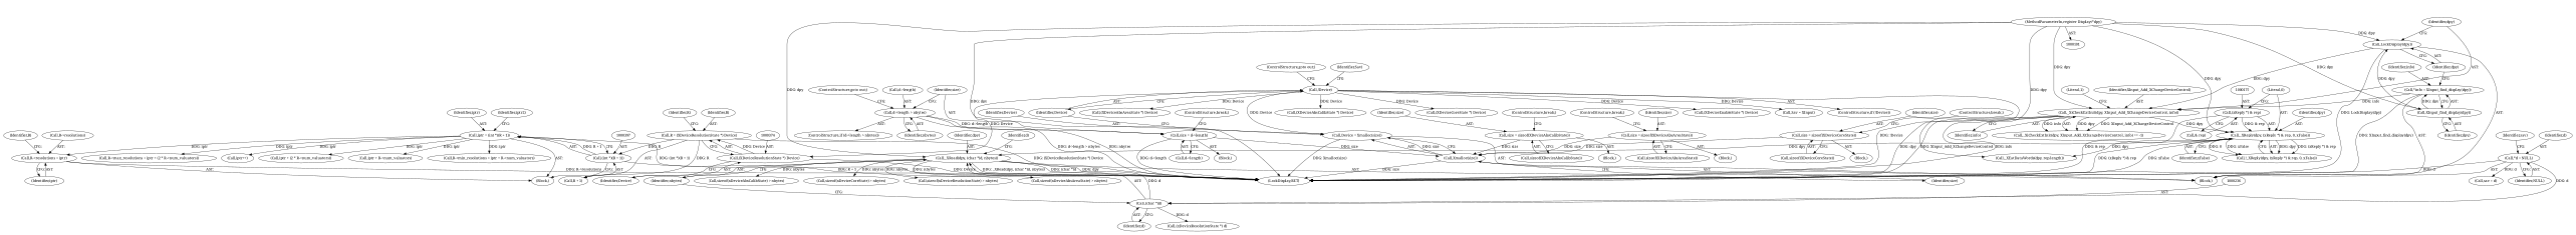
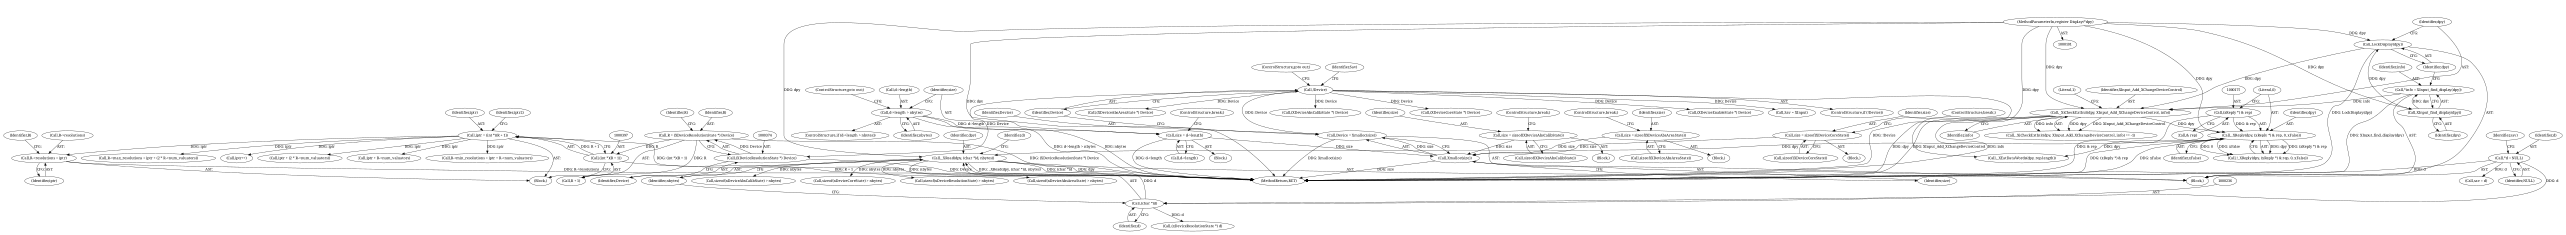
  digraph {
    fontname="Noto Serif"
    node [fontname="Noto Serif"]
    edge [fontname="Noto Serif"]
    n1 [label="(Call,R->resolutions = iptr)"]
    n2 [label="(Block,)"]
-   n3 [label="(LockDisplay,RET)"]
+   n3 [label="(MethodReturn,RET)"]
    n4 [label="(Identifier,iptr)"]
    n5 [label="(Call,iptr = (int *)(R + 1))"]
    n6 [label="(Call,(int *)(R + 1))"]
    n7 [label="(Call,R->max_resolutions = iptr + (2 * R->num_valuators))"]
    n8 [label="(Call,iptr++)"]
    n9 [label="(Call,iptr + (2 * R->num_valuators))"]
    n10 [label="(Call,iptr + R->num_valuators)"]
    n11 [label="(Call,R->min_resolutions = iptr + R->num_valuators)"]
    n12 [label="(Call,R + 1)"]
    n13 [label="(Call,R = (XDeviceResolutionState *) Device)"]
    n14 [label="(Call,(XDeviceResolutionState *) Device)"]
    n15 [label="(Identifier,Device)"]
    n16 [label="(Call,!Device)"]
    n17 [label="(Call,(XDeviceEnableState *) Device)"]
    n18 [label="(Call,Sav = XInput)"]
    n19 [label="(ControlStructure,if (!Device))"]
    n20 [label="(Call,(XDeviceCoreState *) Device)"]
    n21 [label="(Identifier,Device)"]
    n22 [label="(Call,(XDeviceAbsAreaState *) Device)"]
    n23 [label="(Call,(XDeviceAbsCalibState *) Device)"]
    n24 [label="(Call,Device = Xmalloc(size))"]
    n25 [label="(Call,Xmalloc(size))"]
    n26 [label="(Block,)"]
    n27 [label="(Identifier,size)"]
    n28 [label="(Call,size = sizeof(XDeviceAbsCalibState))"]
    n29 [label="(Call,sizeof(XDeviceAbsCalibState))"]
    n30 [label="(Block,)"]
    n31 [label="(Call,size = sizeof(XDeviceAbsAreaState))"]
    n32 [label="(Block,)"]
    n33 [label="(Call,sizeof(XDeviceAbsAreaState))"]
    n34 [label="(Call,size = sizeof(XDeviceCoreState))"]
    n35 [label="(Call,sizeof(XDeviceCoreState))"]
    n36 [label="(Block,)"]
    n37 [label="(Call,size = d->length)"]
    n38 [label="(Block,)"]
    n39 [label="(Call,d->length)"]
    n40 [label="(Call,d->length > nbytes)"]
    n41 [label="(ControlStructure,if (d->length > nbytes))"]
    n42 [label="(Identifier,nbytes)"]
    n43 [label="(Call,_XRead(dpy, (char *)d, nbytes))"]
    n44 [label="(Call,sizeof(xDeviceAbsCalibState) > nbytes)"]
    n45 [label="(Call,sizeof(xDeviceCoreState) > nbytes)"]
    n46 [label="(Call,sizeof(xDeviceResolutionState) > nbytes)"]
    n47 [label="(Call,sizeof(xDeviceAbsAreaState) > nbytes)"]
    n48 [label="(Identifier,nbytes)"]
    n49 [label="(Call,(char *)d)"]
    n50 [label="(Call,_XReply(dpy, (xReply *) & rep, 0, xFalse))"]
    n51 [label="(Identifier,xFalse)"]
    n52 [label="(Call,_XEatDataWords(dpy, rep.length))"]
    n53 [label="(Call,!_XReply(dpy, (xReply *) & rep, 0, xFalse))"]
    n54 [label="(Call,_XiCheckExtInit(dpy, XInput_Add_XChangeDeviceControl, info))"]
    n55 [label="(Call,_XiCheckExtInit(dpy, XInput_Add_XChangeDeviceControl, info) == -1)"]
    n56 [label="(Identifier,info)"]
    n57 [label="(Call,LockDisplay(dpy))"]
    n58 [label="(Identifier,dpy)"]
    n59 [label="(Call,*info = XInput_find_display(dpy))"]
    n60 [label="(Call,XInput_find_display(dpy))"]
    n61 [label="(Identifier,dpy)"]
    n62 [label="(MethodParameterIn,register Display\t*dpy)"]
    1000101
    n64 [label="(Call,(xReply *) & rep)"]
    n65 [label="(Call,& rep)"]
    n66 [label="(Identifier,d)"]
    n67 [label="(Call,(xDeviceResolutionState *) d)"]
    n68 [label="(Call,*d = NULL)"]
    n69 [label="(Call,sav = d)"]
    n70 [label="(Identifier,NULL)"]
    n71 [label="(Identifier,XInput_Add_XChangeDeviceControl)"]
    n72 [label="(Identifier,d)"]
    n73 [label="(Identifier,R)"]
    n74 [label="(Identifier,dpy)"]
    n75 [label="(ControlStructure,goto out;)"]
    n76 [label="(ControlStructure,break;)"]
    n77 [label="(Identifier,Device)"]
    n78 [label="(Identifier,info)"]
    n79 [label="(Identifier,size)"]
    n80 [label="(Identifier,size)"]
    n81 [label="(Literal,1)"]
    n82 [label="(Identifier,size)"]
    n83 [label="(Identifier,iptr)"]
    n84 [label="(ControlStructure,break;)"]
    n85 [label="(Call,R->resolutions)"]
    n86 [label="(Identifier,sav)"]
    n87 [label="(Identifier,Sav)"]
    n88 [label="(Identifier,dpy)"]
    n89 [label="(Call,d->length)"]
    n90 [label="(Identifier,R)"]
    n91 [label="(Identifier,iptr2)"]
    n92 [label="(Identifier,R)"]
    n93 [label="(Literal,0)"]
    n94 [label="(ControlStructure,break;)"]
    n95 [label="(Identifier,dpy)"]
    n96 [label="(ControlStructure,break;)"]
    n97 [label="(Identifier,d)"]
    n98 [label="(Identifier,size)"]
    n99 [label="(ControlStructure,goto out;)"]
    1000397
    1000374
    1000175
    1000236
    n1 -> n2 [label="AST: "]
    n1 -> n3 [label="DDG: R->resolutions"]
    n1 -> n4 [label="CFG: "]
    n4 -> n1 [label="AST: "]
    n5 -> n1 [label="DDG: iptr"]
    n5 -> n2 [label="AST: "]
    n5 -> n3 [label="DDG: (int *)(R + 1)"]
    n5 -> n6 [label="CFG: "]
    n5 -> n7 [label="DDG: iptr"]
    n5 -> n8 [label="DDG: iptr"]
    n5 -> n9 [label="DDG: iptr"]
    n5 -> n10 [label="DDG: iptr"]
    n5 -> n11 [label="DDG: iptr"]
    n6 -> n3 [label="DDG: R + 1"]
    n6 -> n5 [label="AST: "]
    n6 -> n5 [label="DDG: R + 1"]
    n6 -> n12 [label="CFG: "]
    n12 -> n6 [label="AST: "]
    n13 -> n2 [label="AST: "]
    n13 -> n3 [label="DDG: (XDeviceResolutionState *) Device"]
    n13 -> n6 [label="DDG: R"]
    n13 -> n12 [label="DDG: R"]
    n13 -> n14 [label="CFG: "]
    n14 -> n3 [label="DDG: Device"]
    n14 -> n13 [label="AST: "]
    n14 -> n13 [label="DDG: Device"]
    n14 -> n15 [label="CFG: "]
    n15 -> n14 [label="AST: "]
    n16 -> n3 [label="DDG: !Device"]
    n16 -> n14 [label="DDG: Device"]
    n16 -> n17 [label="DDG: Device"]
    n16 -> n18 [label="DDG: Device"]
    n16 -> n19 [label="AST: "]
    n16 -> n20 [label="DDG: Device"]
    n16 -> n21 [label="CFG: "]
    n16 -> n22 [label="DDG: Device"]
    n16 -> n23 [label="DDG: Device"]
    n21 -> n16 [label="AST: "]
    n21 -> n24 [label="CFG: "]
    n24 -> n3 [label="DDG: Xmalloc(size)"]
    n24 -> n16 [label="DDG: Device"]
    n24 -> n25 [label="CFG: "]
    n24 -> n26 [label="AST: "]
    n25 -> n3 [label="DDG: size"]
    n25 -> n24 [label="AST: "]
    n25 -> n24 [label="DDG: size"]
    n25 -> n27 [label="CFG: "]
    n27 -> n25 [label="AST: "]
    n28 -> n25 [label="DDG: size"]
    n28 -> n29 [label="CFG: "]
    n28 -> n30 [label="AST: "]
    n29 -> n28 [label="AST: "]
    n31 -> n25 [label="DDG: size"]
    n31 -> n32 [label="AST: "]
    n31 -> n33 [label="CFG: "]
    n33 -> n31 [label="AST: "]
    n34 -> n25 [label="DDG: size"]
    n34 -> n35 [label="CFG: "]
    n34 -> n36 [label="AST: "]
    n35 -> n34 [label="AST: "]
    n37 -> n3 [label="DDG: d->length"]
    n37 -> n25 [label="DDG: size"]
    n37 -> n38 [label="AST: "]
    n37 -> n39 [label="CFG: "]
    n39 -> n37 [label="AST: "]
    n40 -> n3 [label="DDG: nbytes"]
    n40 -> n3 [label="DDG: d->length > nbytes"]
    n40 -> n37 [label="DDG: d->length"]
    n40 -> n41 [label="AST: "]
    n40 -> n42 [label="CFG: "]
    n42 -> n40 [label="AST: "]
    n43 -> n3 [label="DDG: _XRead(dpy, (char *)d, nbytes)"]
    n43 -> n3 [label="DDG: (char *)d"]
    n43 -> n3 [label="DDG: dpy"]
    n43 -> n26 [label="AST: "]
    n43 -> n44 [label="DDG: nbytes"]
    n43 -> n45 [label="DDG: nbytes"]
    n43 -> n46 [label="DDG: nbytes"]
    n43 -> n47 [label="DDG: nbytes"]
    n43 -> n48 [label="CFG: "]
    n48 -> n43 [label="AST: "]
    n48 -> n49 [label="CFG: "]
    n49 -> n43 [label="AST: "]
    n49 -> n43 [label="DDG: d"]
    n49 -> n66 [label="CFG: "]
    n49 -> n67 [label="DDG: d"]
    n50 -> n3 [label="DDG: xFalse"]
    n50 -> n3 [label="DDG: (xReply *) & rep"]
    n50 -> n43 [label="DDG: dpy"]
    n50 -> n51 [label="CFG: "]
    n50 -> n52 [label="DDG: dpy"]
    n50 -> n53 [label="AST: "]
    n50 -> n53 [label="DDG: dpy"]
    n50 -> n53 [label="DDG: (xReply *) & rep"]
    n50 -> n53 [label="DDG: 0"]
    n50 -> n53 [label="DDG: xFalse"]
    n51 -> n50 [label="AST: "]
    n53 -> n50 [label="CFG: "]
    n54 -> n3 [label="DDG: dpy"]
    n54 -> n3 [label="DDG: XInput_Add_XChangeDeviceControl"]
    n54 -> n3 [label="DDG: info"]
    n54 -> n50 [label="DDG: dpy"]
    n54 -> n55 [label="AST: "]
    n54 -> n55 [label="DDG: dpy"]
    n54 -> n55 [label="DDG: XInput_Add_XChangeDeviceControl"]
    n54 -> n55 [label="DDG: info"]
    n54 -> n56 [label="CFG: "]
    n56 -> n54 [label="AST: "]
    n57 -> n3 [label="DDG: LockDisplay(dpy)"]
    n57 -> n26 [label="AST: "]
    n57 -> n54 [label="DDG: dpy"]
    n57 -> n58 [label="CFG: "]
    n58 -> n57 [label="AST: "]
    n58 -> n59 [label="CFG: "]
    n59 -> n3 [label="DDG: XInput_find_display(dpy)"]
    n59 -> n26 [label="AST: "]
    n59 -> n54 [label="DDG: info"]
    n59 -> n60 [label="CFG: "]
    n60 -> n57 [label="DDG: dpy"]
    n60 -> n59 [label="AST: "]
    n60 -> n59 [label="DDG: dpy"]
    n60 -> n61 [label="CFG: "]
    n61 -> n60 [label="AST: "]
    n62 -> n3 [label="DDG: dpy"]
    n62 -> n43 [label="DDG: dpy"]
    n62 -> n50 [label="DDG: dpy"]
    n62 -> n52 [label="DDG: dpy"]
    n62 -> n54 [label="DDG: dpy"]
    n62 -> n57 [label="DDG: dpy"]
    n62 -> n60 [label="DDG: dpy"]
    n62 -> 1000101 [label="AST: "]
    n64 -> n3 [label="DDG: & rep"]
    n64 -> n50 [label="AST: "]
    n64 -> n50 [label="DDG: & rep"]
    n64 -> n65 [label="CFG: "]
    n65 -> n64 [label="AST: "]
    n66 -> n49 [label="AST: "]
    n68 -> n3 [label="DDG: d"]
    n68 -> n26 [label="AST: "]
    n68 -> n49 [label="DDG: d"]
    n68 -> n69 [label="DDG: d"]
    n68 -> n70 [label="CFG: "]
    n70 -> n68 [label="AST: "]
    n71 -> n54 [label="AST: "]
    n72 -> n68 [label="AST: "]
    n73 -> n13 [label="CFG: "]
    n74 -> n54 [label="AST: "]
    n74 -> n57 [label="CFG: "]
    n75 -> n16 [label="CFG: "]
    n76 -> n34 [label="CFG: "]
    n77 -> n24 [label="AST: "]
    n78 -> n59 [label="AST: "]
    n79 -> n28 [label="AST: "]
    n80 -> n34 [label="AST: "]
    n81 -> n54 [label="CFG: "]
    n82 -> n31 [label="AST: "]
    n83 -> n5 [label="AST: "]
    n84 -> n31 [label="CFG: "]
    n85 -> n1 [label="AST: "]
    n86 -> n68 [label="CFG: "]
    n87 -> n16 [label="CFG: "]
    n88 -> n43 [label="AST: "]
    n89 -> n40 [label="AST: "]
    n90 -> n1 [label="CFG: "]
    n91 -> n5 [label="CFG: "]
    n92 -> n13 [label="AST: "]
    n93 -> n50 [label="AST: "]
    n93 -> n64 [label="CFG: "]
    n94 -> n37 [label="CFG: "]
    n95 -> n50 [label="AST: "]
    n96 -> n28 [label="CFG: "]
    n97 -> n43 [label="CFG: "]
    n98 -> n37 [label="AST: "]
    n98 -> n40 [label="CFG: "]
    n99 -> n40 [label="CFG: "]
    1000397 -> n6 [label="AST: "]
    1000374 -> n14 [label="AST: "]
    1000175 -> n64 [label="AST: "]
    1000236 -> n49 [label="AST: "]
  }
